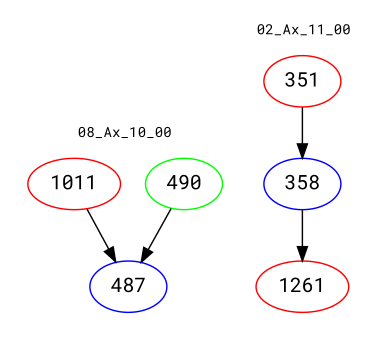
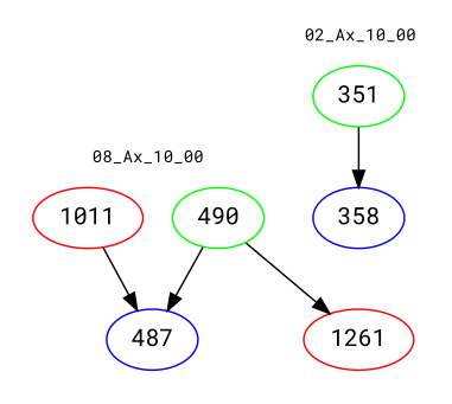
  digraph {
    fontname="Roboto Mono"
    node [color=green fontname="Roboto Mono"]
    edge [color=black fontname="Roboto Mono"]
    n1 [label=490]
    n2 [color=blue label=487]
    n3 [color=red label=1011]
-   n4 [color=red label=351]
+   n4 [label=351]
    n5 [color=blue label=358]
    n6 [color=red label=1261]
    subgraph cluster_1 {
      color=white
      fontsize=10
      label="08_Ax_10_00"
      n1
      n2
      n3
    }
    subgraph cluster_2 {
      color=white
      fontsize=10
-     label="02_Ax_11_00"
+     label="02_Ax_10_00"
      n4
      n5
      n6
    }
    n1 -> n2
    n3 -> n2
    n4 -> n5
-   n5 -> n6
+   n1 -> n6
  }
